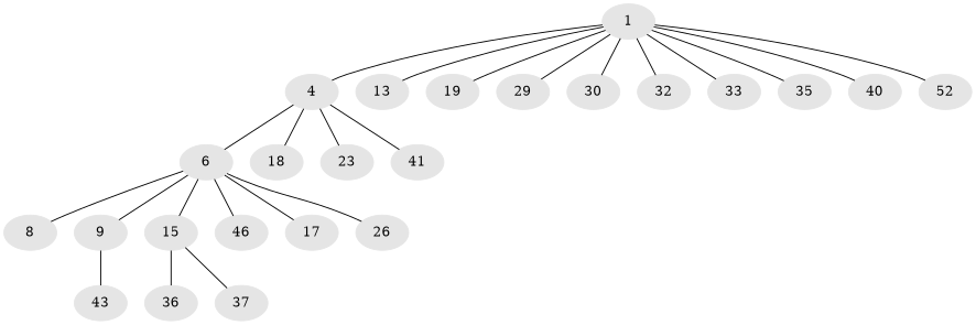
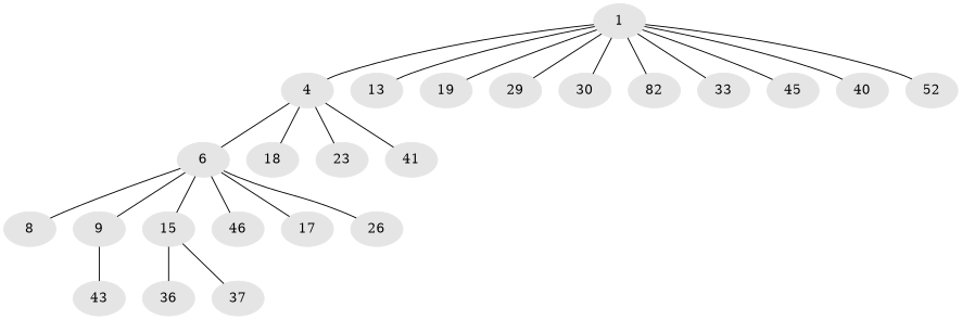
  graph {
    node [color=gray90 style=filled]
    1 [super="+2+3"]
    4 [super="+12+5"]
    13
    19 [super="+49"]
    29
    30 [super="+47"]
-   32
+   32 [label=82]
    33
-   35
+   35 [label=45]
    40
    52
    6 [super="+28+7+22"]
    18
    23
    41
    8 [super="+38"]
    9 [super="+14+24"]
    15 [super="+25"]
    n19 [label=46]
    17 [super="+51"]
    26
    43 [super="+45"]
    36
    37
    1 -- 4
    1 -- 13
    1 -- 19
    1 -- 29
    1 -- 30
    1 -- 32
    1 -- 33
    1 -- 35
    1 -- 40
    1 -- 52
    4 -- 6
    4 -- 18
    4 -- 23
    4 -- 41
    6 -- 8
    6 -- 9
    6 -- 15
    6 -- n19
    6 -- 17
    6 -- 26
    9 -- 43 [weight=2]
    15 -- 36
    15 -- 37
  }
